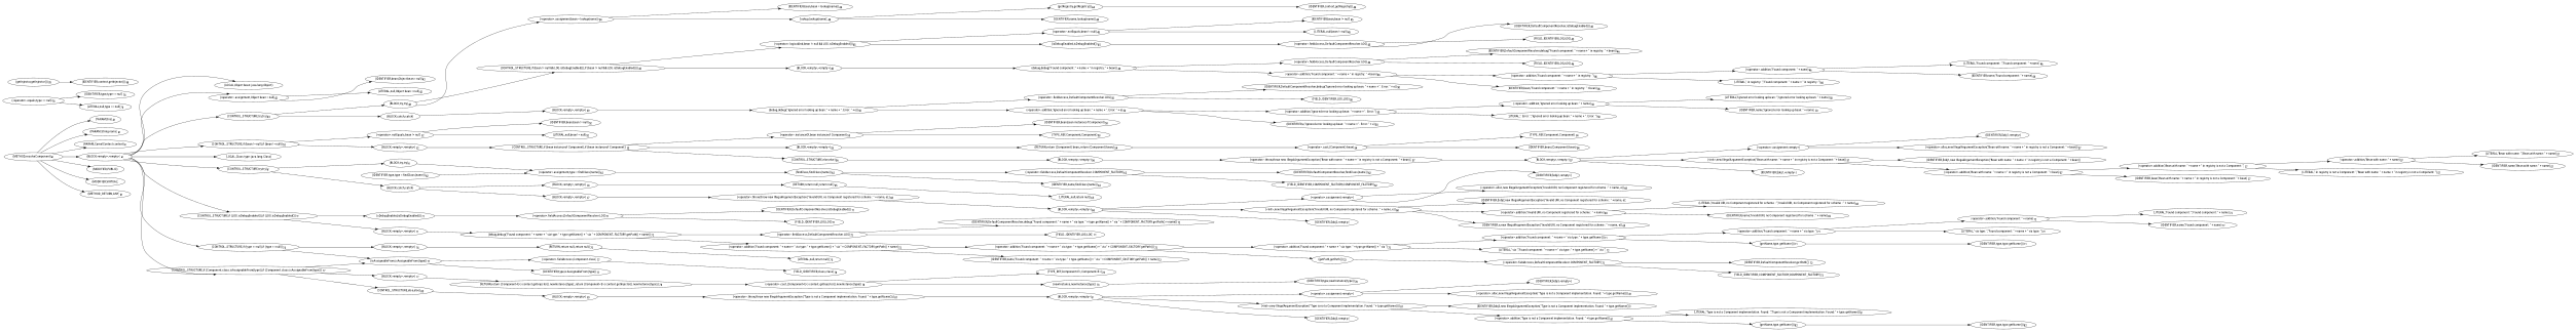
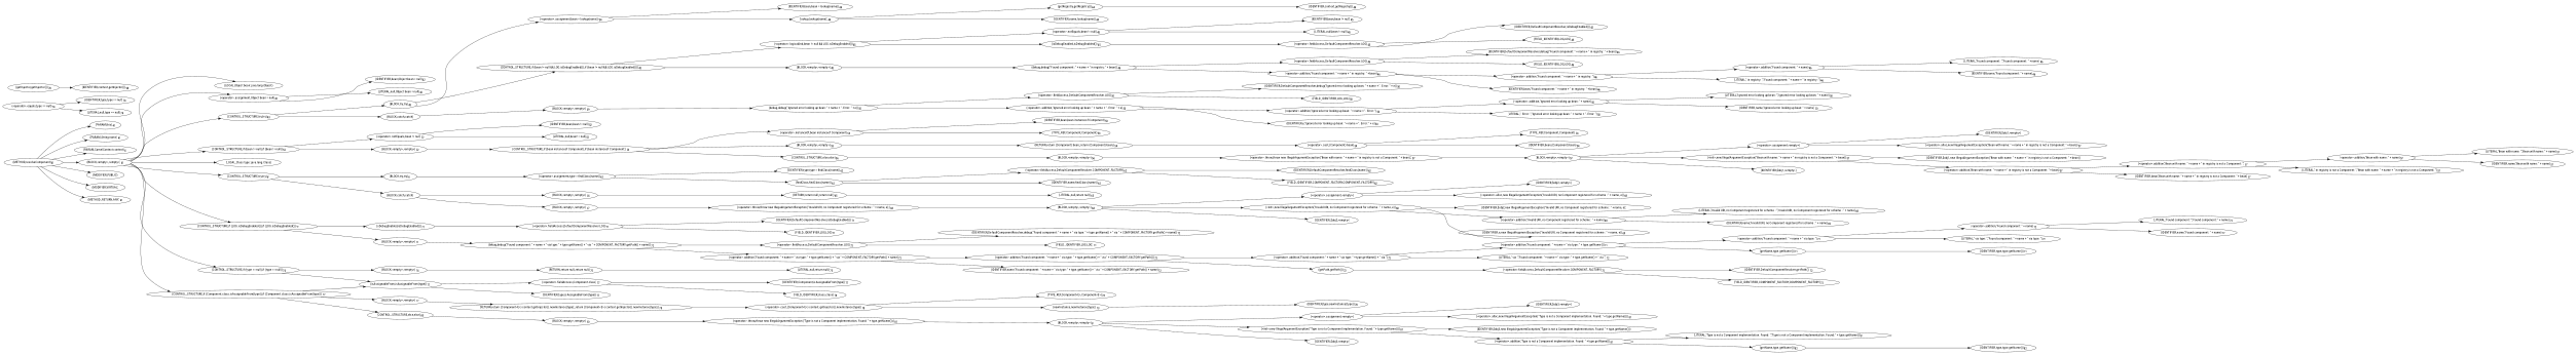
  digraph {
    fontname="Roboto Condensed"
    rankdir=LR
    node [fontname="Roboto Condensed"]
    edge [fontname="Roboto Condensed"]
    n1 [label=<(METHOD,resolveComponent)<SUB>41</SUB>>]
    n2 [label=<(PARAM,this)<SUB>41</SUB>>]
    n3 [label=<(PARAM,String name)<SUB>41</SUB>>]
    n4 [label=<(PARAM,CamelContext context)<SUB>41</SUB>>]
    n5 [label=<(BLOCK,&lt;empty&gt;,&lt;empty&gt;)<SUB>41</SUB>>]
    n6 [label=<(MODIFIER,PUBLIC)>]
    n7 [label=<(MODIFIER,VIRTUAL)>]
    n8 [label=<(METHOD_RETURN,ANY)<SUB>41</SUB>>]
    n9 [label=<(LOCAL,Object bean: java.lang.Object)>]
    n10 [label=<(&lt;operator&gt;.assignment,Object bean = null)<SUB>42</SUB>>]
    n11 [label=<(CONTROL_STRUCTURE,try,try)<SUB>43</SUB>>]
    n12 [label=<(CONTROL_STRUCTURE,if (bean != null),if (bean != null))<SUB>52</SUB>>]
    n13 [label=<(LOCAL,Class type: java.lang.Class)>]
    n14 [label=<(CONTROL_STRUCTURE,try,try)<SUB>61</SUB>>]
    n15 [label=<(CONTROL_STRUCTURE,if (LOG.isDebugEnabled()),if (LOG.isDebugEnabled()))<SUB>71</SUB>>]
    n16 [label=<(CONTROL_STRUCTURE,if (type == null),if (type == null))<SUB>74</SUB>>]
    n17 [label=<(CONTROL_STRUCTURE,if (Component.class.isAssignableFrom(type)),if (Component.class.isAssignableFrom(type)))<SUB>77</SUB>>]
    n18 [label=<(IDENTIFIER,bean,Object bean = null)<SUB>42</SUB>>]
    n19 [label=<(LITERAL,null,Object bean = null)<SUB>42</SUB>>]
    n20 [label=<(BLOCK,try,try)<SUB>43</SUB>>]
    n21 [label=<(BLOCK,catch,catch)>]
    n22 [label=<(&lt;operator&gt;.notEquals,bean != null)<SUB>52</SUB>>]
    n23 [label=<(BLOCK,&lt;empty&gt;,&lt;empty&gt;)<SUB>52</SUB>>]
    n24 [label=<(BLOCK,try,try)<SUB>61</SUB>>]
    n25 [label=<(BLOCK,catch,catch)>]
    n26 [label=<(isDebugEnabled,isDebugEnabled())<SUB>71</SUB>>]
    n27 [label=<(BLOCK,&lt;empty&gt;,&lt;empty&gt;)<SUB>71</SUB>>]
    n28 [label=<(BLOCK,&lt;empty&gt;,&lt;empty&gt;)<SUB>74</SUB>>]
    n29 [label=<(isAssignableFrom,isAssignableFrom(type))<SUB>77</SUB>>]
    n30 [label=<(BLOCK,&lt;empty&gt;,&lt;empty&gt;)<SUB>77</SUB>>]
    n31 [label=<(CONTROL_STRUCTURE,else,else)<SUB>80</SUB>>]
    n32 [label=<(&lt;operator&gt;.assignment,bean = lookup(name))<SUB>34</SUB>>]
    n33 [label=<(CONTROL_STRUCTURE,if (bean != null &amp;&amp; LOG.isDebugEnabled()),if (bean != null &amp;&amp; LOG.isDebugEnabled()))<SUB>45</SUB>>]
    n34 [label=<(BLOCK,&lt;empty&gt;,&lt;empty&gt;)<SUB>49</SUB>>]
    n35 [label=<(IDENTIFIER,bean,bean = lookup(name))<SUB>44</SUB>>]
    n36 [label=<(lookup,lookup(name))<SUB>44</SUB>>]
    n37 [label=<(&lt;operator&gt;.logicalAnd,bean != null &amp;&amp; LOG.isDebugEnabled())<SUB>45</SUB>>]
    n38 [label=<(BLOCK,&lt;empty&gt;,&lt;empty&gt;)<SUB>45</SUB>>]
    n39 [label=<(getRegistry,getRegistry())<SUB>44</SUB>>]
    n40 [label=<(IDENTIFIER,name,lookup(name))<SUB>44</SUB>>]
    n41 [label=<(IDENTIFIER,context,getRegistry())<SUB>44</SUB>>]
    n42 [label=<(&lt;operator&gt;.notEquals,bean != null)<SUB>45</SUB>>]
    n43 [label=<(isDebugEnabled,isDebugEnabled())<SUB>45</SUB>>]
    n44 [label=<(debug,debug(&quot;Found component: &quot; + name + &quot; in registry: &quot; + bean))<SUB>46</SUB>>]
    n45 [label=<(IDENTIFIER,bean,bean != null)<SUB>45</SUB>>]
    n46 [label=<(LITERAL,null,bean != null)<SUB>45</SUB>>]
    n47 [label=<(&lt;operator&gt;.fieldAccess,DefaultComponentResolver.LOG)<SUB>45</SUB>>]
    n48 [label=<(IDENTIFIER,DefaultComponentResolver,isDebugEnabled())<SUB>45</SUB>>]
    n49 [label=<(FIELD_IDENTIFIER,LOG,LOG)<SUB>45</SUB>>]
    n50 [label=<(&lt;operator&gt;.fieldAccess,DefaultComponentResolver.LOG)<SUB>46</SUB>>]
    n51 [label=<(&lt;operator&gt;.addition,&quot;Found component: &quot; + name + &quot; in registry: &quot; + bean)<SUB>46</SUB>>]
    n52 [label=<(IDENTIFIER,DefaultComponentResolver,debug(&quot;Found component: &quot; + name + &quot; in registry: &quot; + bean))<SUB>46</SUB>>]
    n53 [label=<(FIELD_IDENTIFIER,LOG,LOG)<SUB>46</SUB>>]
    n54 [label=<(&lt;operator&gt;.addition,&quot;Found component: &quot; + name + &quot; in registry: &quot;)<SUB>46</SUB>>]
    n55 [label=<(IDENTIFIER,bean,&quot;Found component: &quot; + name + &quot; in registry: &quot; + bean)<SUB>46</SUB>>]
    n56 [label=<(&lt;operator&gt;.addition,&quot;Found component: &quot; + name)<SUB>46</SUB>>]
    n57 [label=<(LITERAL,&quot; in registry: &quot;,&quot;Found component: &quot; + name + &quot; in registry: &quot;)<SUB>46</SUB>>]
    n58 [label=<(LITERAL,&quot;Found component: &quot;,&quot;Found component: &quot; + name)<SUB>46</SUB>>]
    n59 [label=<(IDENTIFIER,name,&quot;Found component: &quot; + name)<SUB>46</SUB>>]
    n60 [label=<(debug,debug(&quot;Ignored error looking up bean: &quot; + name + &quot;. Error: &quot; + e))<SUB>50</SUB>>]
    n61 [label=<(&lt;operator&gt;.fieldAccess,DefaultComponentResolver.LOG)<SUB>50</SUB>>]
    n62 [label=<(&lt;operator&gt;.addition,&quot;Ignored error looking up bean: &quot; + name + &quot;. Error: &quot; + e)<SUB>50</SUB>>]
    n63 [label=<(IDENTIFIER,DefaultComponentResolver,debug(&quot;Ignored error looking up bean: &quot; + name + &quot;. Error: &quot; + e))<SUB>50</SUB>>]
    n64 [label=<(FIELD_IDENTIFIER,LOG,LOG)<SUB>50</SUB>>]
    n65 [label=<(&lt;operator&gt;.addition,&quot;Ignored error looking up bean: &quot; + name + &quot;. Error: &quot;)<SUB>50</SUB>>]
    n66 [label=<(IDENTIFIER,e,&quot;Ignored error looking up bean: &quot; + name + &quot;. Error: &quot; + e)<SUB>50</SUB>>]
    n67 [label=<(&lt;operator&gt;.addition,&quot;Ignored error looking up bean: &quot; + name)<SUB>50</SUB>>]
    n68 [label=<(LITERAL,&quot;. Error: &quot;,&quot;Ignored error looking up bean: &quot; + name + &quot;. Error: &quot;)<SUB>50</SUB>>]
    n69 [label=<(LITERAL,&quot;Ignored error looking up bean: &quot;,&quot;Ignored error looking up bean: &quot; + name)<SUB>50</SUB>>]
    n70 [label=<(IDENTIFIER,name,&quot;Ignored error looking up bean: &quot; + name)<SUB>50</SUB>>]
    n71 [label=<(IDENTIFIER,bean,bean != null)<SUB>52</SUB>>]
    n72 [label=<(LITERAL,null,bean != null)<SUB>52</SUB>>]
    n73 [label=<(CONTROL_STRUCTURE,if (bean instanceof Component),if (bean instanceof Component))<SUB>53</SUB>>]
    n74 [label=<(&lt;operator&gt;.instanceOf,bean instanceof Component)<SUB>53</SUB>>]
    n75 [label=<(BLOCK,&lt;empty&gt;,&lt;empty&gt;)<SUB>53</SUB>>]
    n76 [label=<(CONTROL_STRUCTURE,else,else)<SUB>56</SUB>>]
    n77 [label=<(IDENTIFIER,bean,bean instanceof Component)<SUB>53</SUB>>]
    n78 [label=<(TYPE_REF,Component,Component)<SUB>53</SUB>>]
    n79 [label=<(RETURN,return (Component) bean;,return (Component) bean;)<SUB>54</SUB>>]
    n80 [label=<(BLOCK,&lt;empty&gt;,&lt;empty&gt;)<SUB>56</SUB>>]
    n81 [label=<(&lt;operator&gt;.cast,(Component) bean)<SUB>54</SUB>>]
    n82 [label=<(TYPE_REF,Component,Component)<SUB>54</SUB>>]
    n83 [label=<(IDENTIFIER,bean,(Component) bean)<SUB>54</SUB>>]
    n84 [label=<(&lt;operator&gt;.throw,throw new IllegalArgumentException(&quot;Bean with name: &quot; + name + &quot; in registry is not a Component: &quot; + bean);)<SUB>57</SUB>>]
    n85 [label=<(BLOCK,&lt;empty&gt;,&lt;empty&gt;)<SUB>57</SUB>>]
    n86 [label=<(&lt;operator&gt;.assignment,&lt;empty&gt;)>]
    n87 [label=<(&lt;init&gt;,new IllegalArgumentException(&quot;Bean with name: &quot; + name + &quot; in registry is not a Component: &quot; + bean))<SUB>57</SUB>>]
    n88 [label=<(IDENTIFIER,$obj1,&lt;empty&gt;)>]
    n89 [label=<(IDENTIFIER,$obj1,&lt;empty&gt;)>]
    n90 [label=<(&lt;operator&gt;.alloc,new IllegalArgumentException(&quot;Bean with name: &quot; + name + &quot; in registry is not a Component: &quot; + bean))<SUB>57</SUB>>]
    n91 [label=<(IDENTIFIER,$obj1,new IllegalArgumentException(&quot;Bean with name: &quot; + name + &quot; in registry is not a Component: &quot; + bean))>]
    n92 [label=<(&lt;operator&gt;.addition,&quot;Bean with name: &quot; + name + &quot; in registry is not a Component: &quot; + bean)<SUB>57</SUB>>]
    n93 [label=<(&lt;operator&gt;.addition,&quot;Bean with name: &quot; + name + &quot; in registry is not a Component: &quot;)<SUB>57</SUB>>]
    n94 [label=<(IDENTIFIER,bean,&quot;Bean with name: &quot; + name + &quot; in registry is not a Component: &quot; + bean)<SUB>57</SUB>>]
    n95 [label=<(&lt;operator&gt;.addition,&quot;Bean with name: &quot; + name)<SUB>57</SUB>>]
    n96 [label=<(LITERAL,&quot; in registry is not a Component: &quot;,&quot;Bean with name: &quot; + name + &quot; in registry is not a Component: &quot;)<SUB>57</SUB>>]
    n97 [label=<(LITERAL,&quot;Bean with name: &quot;,&quot;Bean with name: &quot; + name)<SUB>57</SUB>>]
    n98 [label=<(IDENTIFIER,name,&quot;Bean with name: &quot; + name)<SUB>57</SUB>>]
    n99 [label=<(&lt;operator&gt;.assignment,type = findClass(name))<SUB>62</SUB>>]
    n100 [label=<(BLOCK,&lt;empty&gt;,&lt;empty&gt;)<SUB>64</SUB>>]
    n101 [label=<(BLOCK,&lt;empty&gt;,&lt;empty&gt;)<SUB>67</SUB>>]
    n102 [label=<(IDENTIFIER,type,type = findClass(name))<SUB>62</SUB>>]
    n103 [label=<(findClass,findClass(name))<SUB>62</SUB>>]
    n104 [label=<(&lt;operator&gt;.fieldAccess,DefaultComponentResolver.COMPONENT_FACTORY)<SUB>62</SUB>>]
    n105 [label=<(IDENTIFIER,name,findClass(name))<SUB>62</SUB>>]
    n106 [label=<(IDENTIFIER,DefaultComponentResolver,findClass(name))<SUB>62</SUB>>]
    n107 [label=<(FIELD_IDENTIFIER,COMPONENT_FACTORY,COMPONENT_FACTORY)<SUB>62</SUB>>]
    n108 [label=<(RETURN,return null;,return null;)<SUB>65</SUB>>]
    n109 [label=<(&lt;operator&gt;.throw,throw new IllegalArgumentException(&quot;Invalid URI, no Component registered for scheme : &quot; + name, e);)<SUB>68</SUB>>]
    n110 [label=<(LITERAL,null,return null;)<SUB>65</SUB>>]
    n111 [label=<(BLOCK,&lt;empty&gt;,&lt;empty&gt;)<SUB>68</SUB>>]
    n112 [label=<(&lt;operator&gt;.assignment,&lt;empty&gt;)>]
    n113 [label=<(&lt;init&gt;,new IllegalArgumentException(&quot;Invalid URI, no Component registered for scheme : &quot; + name, e))<SUB>68</SUB>>]
    n114 [label=<(IDENTIFIER,$obj2,&lt;empty&gt;)>]
    n115 [label=<(IDENTIFIER,$obj2,&lt;empty&gt;)>]
    n116 [label=<(&lt;operator&gt;.alloc,new IllegalArgumentException(&quot;Invalid URI, no Component registered for scheme : &quot; + name, e))<SUB>68</SUB>>]
    n117 [label=<(IDENTIFIER,$obj2,new IllegalArgumentException(&quot;Invalid URI, no Component registered for scheme : &quot; + name, e))>]
    n118 [label=<(&lt;operator&gt;.addition,&quot;Invalid URI, no Component registered for scheme : &quot; + name)<SUB>68</SUB>>]
    n119 [label=<(IDENTIFIER,e,new IllegalArgumentException(&quot;Invalid URI, no Component registered for scheme : &quot; + name, e))<SUB>69</SUB>>]
    n120 [label=<(LITERAL,&quot;Invalid URI, no Component registered for scheme : &quot;,&quot;Invalid URI, no Component registered for scheme : &quot; + name)<SUB>68</SUB>>]
    n121 [label=<(IDENTIFIER,name,&quot;Invalid URI, no Component registered for scheme : &quot; + name)<SUB>69</SUB>>]
    n122 [label=<(&lt;operator&gt;.fieldAccess,DefaultComponentResolver.LOG)<SUB>71</SUB>>]
    n123 [label=<(debug,debug(&quot;Found component: &quot; + name + &quot; via type: &quot; + type.getName() + &quot; via &quot; + COMPONENT_FACTORY.getPath() + name))<SUB>72</SUB>>]
    n124 [label=<(IDENTIFIER,DefaultComponentResolver,isDebugEnabled())<SUB>71</SUB>>]
    n125 [label=<(FIELD_IDENTIFIER,LOG,LOG)<SUB>71</SUB>>]
    n126 [label=<(&lt;operator&gt;.fieldAccess,DefaultComponentResolver.LOG)<SUB>72</SUB>>]
    n127 [label=<(&lt;operator&gt;.addition,&quot;Found component: &quot; + name + &quot; via type: &quot; + type.getName() + &quot; via &quot; + COMPONENT_FACTORY.getPath() + name)<SUB>72</SUB>>]
    n128 [label=<(IDENTIFIER,DefaultComponentResolver,debug(&quot;Found component: &quot; + name + &quot; via type: &quot; + type.getName() + &quot; via &quot; + COMPONENT_FACTORY.getPath() + name))<SUB>72</SUB>>]
    n129 [label=<(FIELD_IDENTIFIER,LOG,LOG)<SUB>72</SUB>>]
    n130 [label=<(&lt;operator&gt;.addition,&quot;Found component: &quot; + name + &quot; via type: &quot; + type.getName() + &quot; via &quot; + COMPONENT_FACTORY.getPath())<SUB>72</SUB>>]
    n131 [label=<(IDENTIFIER,name,&quot;Found component: &quot; + name + &quot; via type: &quot; + type.getName() + &quot; via &quot; + COMPONENT_FACTORY.getPath() + name)<SUB>72</SUB>>]
    n132 [label=<(&lt;operator&gt;.addition,&quot;Found component: &quot; + name + &quot; via type: &quot; + type.getName() + &quot; via &quot;)<SUB>72</SUB>>]
    n133 [label=<(getPath,getPath())<SUB>72</SUB>>]
    n134 [label=<(&lt;operator&gt;.addition,&quot;Found component: &quot; + name + &quot; via type: &quot; + type.getName())<SUB>72</SUB>>]
    n135 [label=<(LITERAL,&quot; via &quot;,&quot;Found component: &quot; + name + &quot; via type: &quot; + type.getName() + &quot; via &quot;)<SUB>72</SUB>>]
    n136 [label=<(&lt;operator&gt;.fieldAccess,DefaultComponentResolver.COMPONENT_FACTORY)<SUB>72</SUB>>]
    n137 [label=<(&lt;operator&gt;.addition,&quot;Found component: &quot; + name + &quot; via type: &quot;)<SUB>72</SUB>>]
    n138 [label=<(getName,type.getName())<SUB>72</SUB>>]
    n139 [label=<(&lt;operator&gt;.addition,&quot;Found component: &quot; + name)<SUB>72</SUB>>]
    n140 [label=<(LITERAL,&quot; via type: &quot;,&quot;Found component: &quot; + name + &quot; via type: &quot;)<SUB>72</SUB>>]
    n141 [label=<(IDENTIFIER,type,type.getName())<SUB>72</SUB>>]
    n142 [label=<(LITERAL,&quot;Found component: &quot;,&quot;Found component: &quot; + name)<SUB>72</SUB>>]
    n143 [label=<(IDENTIFIER,name,&quot;Found component: &quot; + name)<SUB>72</SUB>>]
    n144 [label=<(IDENTIFIER,DefaultComponentResolver,getPath())<SUB>72</SUB>>]
    n145 [label=<(FIELD_IDENTIFIER,COMPONENT_FACTORY,COMPONENT_FACTORY)<SUB>72</SUB>>]
    n146 [label=<(&lt;operator&gt;.equals,type == null)<SUB>74</SUB>>]
    n147 [label=<(IDENTIFIER,type,type == null)<SUB>74</SUB>>]
    n148 [label=<(LITERAL,null,type == null)<SUB>74</SUB>>]
    n149 [label=<(RETURN,return null;,return null;)<SUB>75</SUB>>]
    n150 [label=<(LITERAL,null,return null;)<SUB>75</SUB>>]
    n151 [label=<(&lt;operator&gt;.fieldAccess,Component.class)<SUB>77</SUB>>]
    n152 [label=<(IDENTIFIER,type,isAssignableFrom(type))<SUB>77</SUB>>]
    n153 [label=<(RETURN,return (Component&lt;E&gt;) context.getInjector().newInstance(type);,return (Component&lt;E&gt;) context.getInjector().newInstance(type);)<SUB>78</SUB>>]
    n154 [label=<(BLOCK,&lt;empty&gt;,&lt;empty&gt;)<SUB>80</SUB>>]
+   n155 [label=<(IDENTIFIER,Component,isAssignableFrom(type))<SUB>77</SUB>>]
    n156 [label=<(FIELD_IDENTIFIER,class,class)<SUB>78</SUB>>]
    n157 [label=<(&lt;operator&gt;.cast,(Component&lt;E&gt;) context.getInjector().newInstance(type))<SUB>78</SUB>>]
    n158 [label=<(TYPE_REF,Component&lt;E&gt;,Component&lt;E&gt;)<SUB>78</SUB>>]
    n159 [label=<(newInstance,newInstance(type))<SUB>73</SUB>>]
    n160 [label=<(IDENTIFIER,type,newInstance(type))<SUB>78</SUB>>]
    n161 [label=<(getInjector,getInjector())<SUB>78</SUB>>]
    n162 [label=<(IDENTIFIER,context,getInjector())<SUB>98</SUB>>]
    n163 [label=<(&lt;operator&gt;.throw,throw new IllegalArgumentException(&quot;Type is not a Component implementation. Found: &quot; + type.getName());)<SUB>81</SUB>>]
    n164 [label=<(BLOCK,&lt;empty&gt;,&lt;empty&gt;)<SUB>81</SUB>>]
    n165 [label=<(&lt;operator&gt;.assignment,&lt;empty&gt;)>]
    n166 [label=<(&lt;init&gt;,new IllegalArgumentException(&quot;Type is not a Component implementation. Found: &quot; + type.getName()))<SUB>81</SUB>>]
    n167 [label=<(IDENTIFIER,$obj3,&lt;empty&gt;)>]
    n168 [label=<(IDENTIFIER,$obj3,&lt;empty&gt;)>]
    n169 [label=<(&lt;operator&gt;.alloc,new IllegalArgumentException(&quot;Type is not a Component implementation. Found: &quot; + type.getName()))<SUB>81</SUB>>]
    n170 [label=<(IDENTIFIER,$obj3,new IllegalArgumentException(&quot;Type is not a Component implementation. Found: &quot; + type.getName()))>]
    n171 [label=<(&lt;operator&gt;.addition,&quot;Type is not a Component implementation. Found: &quot; + type.getName())<SUB>81</SUB>>]
    n172 [label=<(LITERAL,&quot;Type is not a Component implementation. Found: &quot;,&quot;Type is not a Component implementation. Found: &quot; + type.getName())<SUB>81</SUB>>]
    n173 [label=<(getName,type.getName())<SUB>82</SUB>>]
    n174 [label=<(IDENTIFIER,type,type.getName())<SUB>82</SUB>>]
    n1 -> n2
    n1 -> n3
    n1 -> n4
    n1 -> n5
    n1 -> n6
    n1 -> n7
    n1 -> n8
    n5 -> n9
    n5 -> n10
    n5 -> n11
    n5 -> n12
    n5 -> n13
    n5 -> n14
    n5 -> n15
    n5 -> n16
    n5 -> n17
    n10 -> n18
    n10 -> n19
    n11 -> n20
    n11 -> n21
    n12 -> n22
    n12 -> n23
    n14 -> n24
    n14 -> n25
    n15 -> n26
    n15 -> n27
    n16 -> n28
    n16 -> n29
    n17 -> n29
    n17 -> n30
    n17 -> n31
    n20 -> n32
    n20 -> n33
    n21 -> n34
    n22 -> n71
    n22 -> n72
    n23 -> n73
    n24 -> n99
    n25 -> n100
    n25 -> n101
    n26 -> n122
    n27 -> n123
    n28 -> n149
    n29 -> n151
    n29 -> n152
    n30 -> n153
    n31 -> n154
    n32 -> n35
    n32 -> n36
    n33 -> n37
    n33 -> n38
    n34 -> n60
    n36 -> n39
    n36 -> n40
    n37 -> n42
    n37 -> n43
    n38 -> n44
    n39 -> n41
    n42 -> n45
    n42 -> n46
    n43 -> n47
    n44 -> n50
    n44 -> n51
    n47 -> n48
    n47 -> n49
    n50 -> n52
    n50 -> n53
    n51 -> n54
    n51 -> n55
    n54 -> n56
    n54 -> n57
    n56 -> n58
    n56 -> n59
    n60 -> n61
    n60 -> n62
    n61 -> n63
    n61 -> n64
    n62 -> n65
    n62 -> n66
    n65 -> n67
    n65 -> n68
    n67 -> n69
    n67 -> n70
    n73 -> n74
    n73 -> n75
    n73 -> n76
    n74 -> n77
    n74 -> n78
    n75 -> n79
    n76 -> n80
    n79 -> n81
    n80 -> n84
    n81 -> n82
    n81 -> n83
    n84 -> n85
    n85 -> n86
    n85 -> n87
    n85 -> n88
    n86 -> n89
    n86 -> n90
    n87 -> n91
    n87 -> n92
    n92 -> n93
    n92 -> n94
    n93 -> n95
    n93 -> n96
    n95 -> n97
    n95 -> n98
-   n102 -> n99
+   n99 -> n102
    n99 -> n103
    n100 -> n108
    n101 -> n109
    n103 -> n104
    n103 -> n105
    n104 -> n106
    n104 -> n107
    n108 -> n110
    n109 -> n111
    n111 -> n112
    n111 -> n113
    n111 -> n114
    n112 -> n115
    n112 -> n116
    n113 -> n117
    n113 -> n118
    n113 -> n119
    n118 -> n120
    n118 -> n121
    n122 -> n124
    n122 -> n125
    n123 -> n126
    n123 -> n127
    n126 -> n128
    n126 -> n129
    n127 -> n130
    n127 -> n131
    n130 -> n132
    n130 -> n133
    n132 -> n134
    n132 -> n135
    n133 -> n136
    n134 -> n137
    n134 -> n138
    n136 -> n144
    n136 -> n145
    n137 -> n139
    n137 -> n140
    n138 -> n141
    n139 -> n142
    n139 -> n143
    n146 -> n147
    n146 -> n148
    n149 -> n150
+   n151 -> n155
    n151 -> n156
    n153 -> n157
    n154 -> n163
    n157 -> n158
    n157 -> n159
    n159 -> n160
    n161 -> n162
    n163 -> n164
    n164 -> n165
    n164 -> n166
    n164 -> n167
    n165 -> n168
    n165 -> n169
    n166 -> n170
    n166 -> n171
    n171 -> n172
    n171 -> n173
    n173 -> n174
  }
